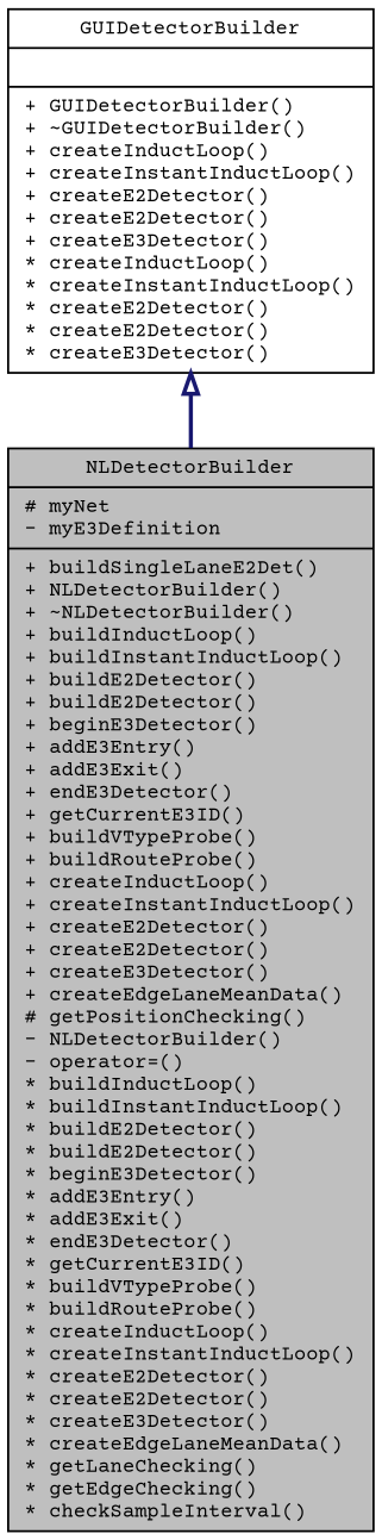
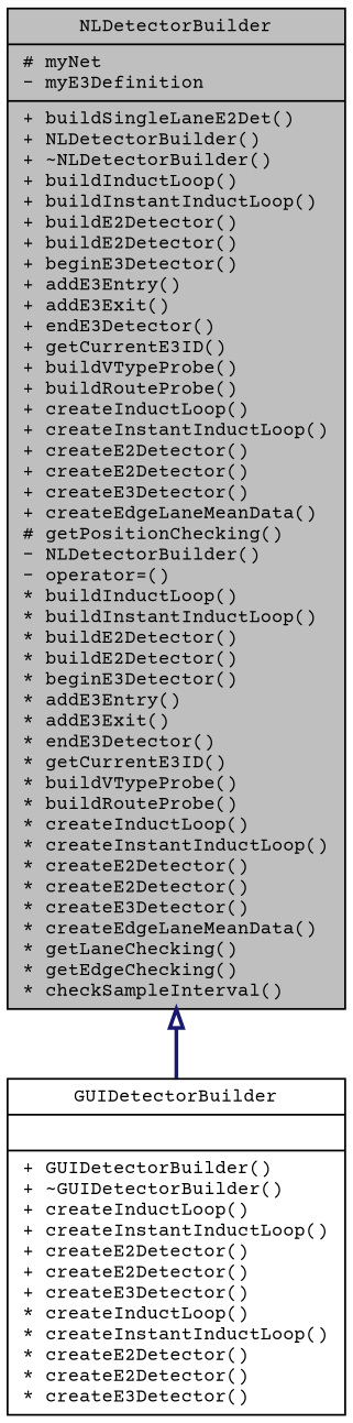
  digraph {
    fontname="Courier Prime"
    node [color=black fontname="Courier Prime" fontsize=10 shape=record style=filled]
    n1 [fillcolor=grey75 fontcolor=black height=0.2 label="{NLDetectorBuilder\n|# myNet\l- myE3Definition\l|+ buildSingleLaneE2Det()\l+ NLDetectorBuilder()\l+ ~NLDetectorBuilder()\l+ buildInductLoop()\l+ buildInstantInductLoop()\l+ buildE2Detector()\l+ buildE2Detector()\l+ beginE3Detector()\l+ addE3Entry()\l+ addE3Exit()\l+ endE3Detector()\l+ getCurrentE3ID()\l+ buildVTypeProbe()\l+ buildRouteProbe()\l+ createInductLoop()\l+ createInstantInductLoop()\l+ createE2Detector()\l+ createE2Detector()\l+ createE3Detector()\l+ createEdgeLaneMeanData()\l# getPositionChecking()\l- NLDetectorBuilder()\l- operator=()\l* buildInductLoop()\l* buildInstantInductLoop()\l* buildE2Detector()\l* buildE2Detector()\l* beginE3Detector()\l* addE3Entry()\l* addE3Exit()\l* endE3Detector()\l* getCurrentE3ID()\l* buildVTypeProbe()\l* buildRouteProbe()\l* createInductLoop()\l* createInstantInductLoop()\l* createE2Detector()\l* createE2Detector()\l* createE3Detector()\l* createEdgeLaneMeanData()\l* getLaneChecking()\l* getEdgeChecking()\l* checkSampleInterval()\l}" width=0.4]
    n2 [fillcolor=white height=0.2 label="{GUIDetectorBuilder\n||+ GUIDetectorBuilder()\l+ ~GUIDetectorBuilder()\l+ createInductLoop()\l+ createInstantInductLoop()\l+ createE2Detector()\l+ createE2Detector()\l+ createE3Detector()\l* createInductLoop()\l* createInstantInductLoop()\l* createE2Detector()\l* createE2Detector()\l* createE3Detector()\l}" width=0.4]
-   n2 -> n1 [arrowtail=onormal color=midnightblue dir=back fontname="Courier Prime" fontsize=10 labelfontname=Helvetica labelfontsize=10 style=bold]
+   n1 -> n2 [arrowtail=onormal color=midnightblue dir=back fontname="Courier Prime" fontsize=10 labelfontname=Helvetica labelfontsize=10 style=bold]
  }
